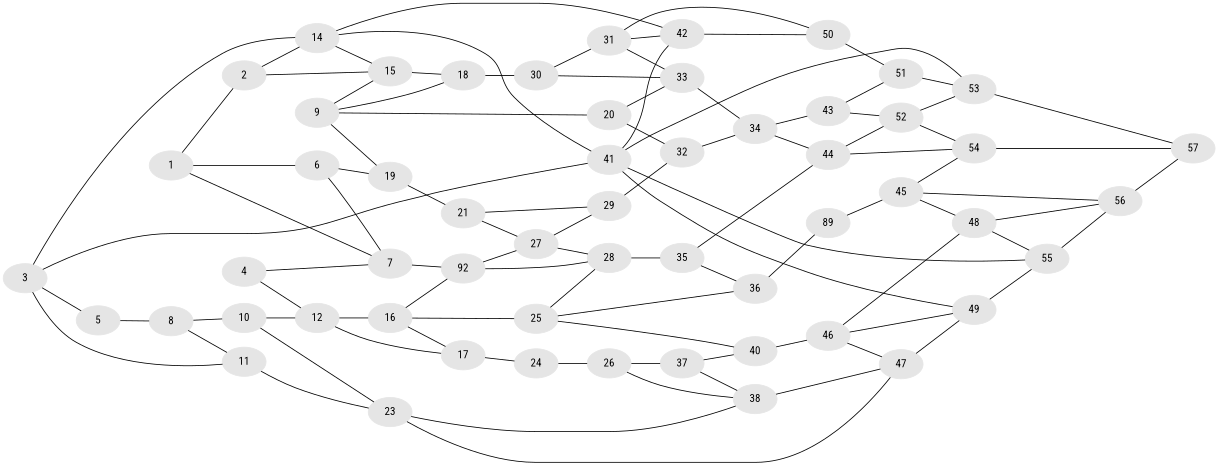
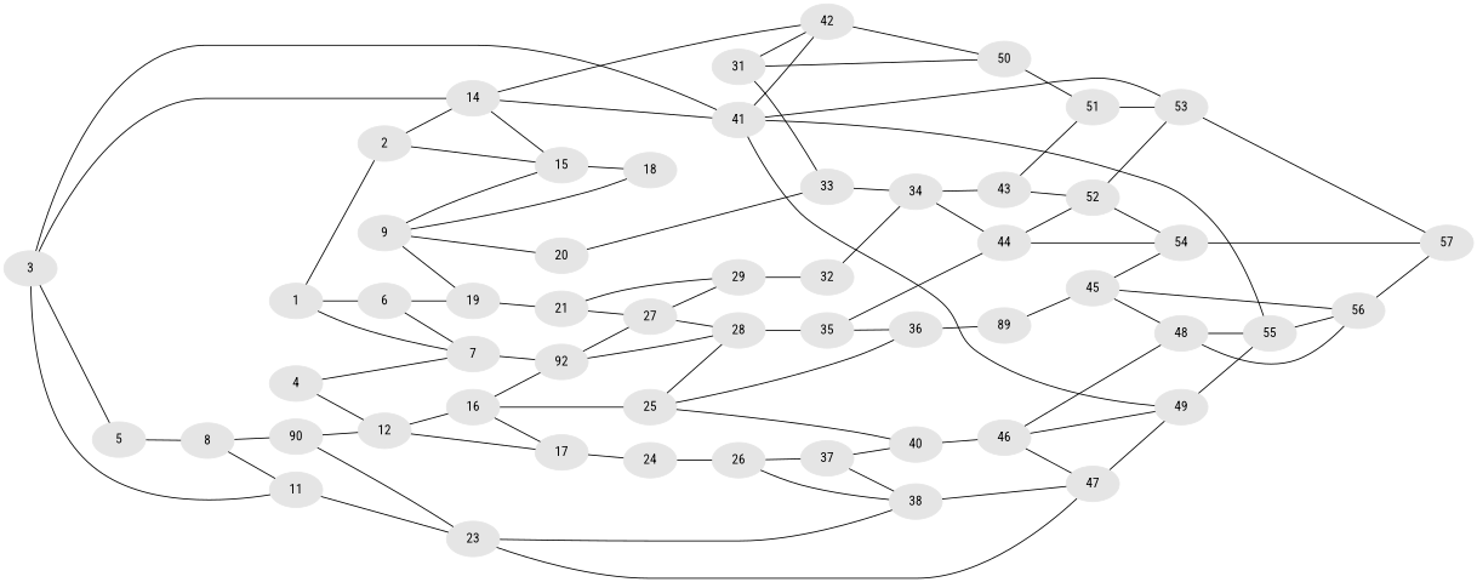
  graph {
    fontname="Roboto Condensed"
    rankdir=LR
    node [color=gray90 fontname="Roboto Condensed" style=filled]
    edge [fontname="Roboto Condensed" weight=1.0]
    1
    2
    6
    7
    14
    15
    19
    n8 [label=92]
    41
    42
    18
    3
    5
    11
    8
    23
    49
    53
    55
    4
    12
    16
    17
-   10
+   10 [label=90]
    21
    27
    28
    9
    20
-   30
    32
    33
    38
    47
    25
    24
    26
    50
    36
    40
    31
    29
    34
    35
    37
    n46 [label=89]
    46
    44
    51
    43
    52
    54
    45
    48
    56
    57
    1 -- 2
    1 -- 6
    1 -- 7
    2 -- 14
    2 -- 15
    6 -- 7
    6 -- 19 [weight=2.0]
    7 -- n8
    14 -- 15
    14 -- 41
    14 -- 42
    15 -- 18
    19 -- 21
    n8 -- 27
    n8 -- 28
    41 -- 42
    41 -- 49
    41 -- 53
    41 -- 55
    42 -- 50
-   18 -- 30
    3 -- 14
    3 -- 41
    3 -- 5
    3 -- 11
    5 -- 8
    11 -- 23
    8 -- 11 [weight=2.0]
    8 -- 10
    23 -- 38
    23 -- 47
    49 -- 55
    53 -- 57
    55 -- 56
    4 -- 7
    4 -- 12
    12 -- 16
    12 -- 17
    16 -- n8
    16 -- 17
    16 -- 25
    17 -- 24
    10 -- 23
    10 -- 12
    21 -- 27
    21 -- 29
    27 -- 28
    27 -- 29
    28 -- 35
    9 -- 15
    9 -- 19
    9 -- 18
    9 -- 20
-   20 -- 32
    20 -- 33
-   30 -- 33
-   30 -- 31
    32 -- 34
    33 -- 34
    38 -- 47
    47 -- 49
    25 -- 28
    25 -- 36
    25 -- 40
    24 -- 26 [weight=2.0]
    26 -- 38
    26 -- 37
    50 -- 51 [weight=2.0]
    36 -- n46 [weight=2.0]
    40 -- 46
    31 -- 42
    31 -- 33
    31 -- 50
    29 -- 32 [weight=2.0]
    34 -- 44
    34 -- 43
    35 -- 36
    35 -- 44
    37 -- 38
    37 -- 40 [weight=2.0]
    n46 -- 45
    46 -- 49
    46 -- 47
    46 -- 48
    44 -- 52
    44 -- 54
    51 -- 53
    43 -- 51
    43 -- 52
    52 -- 53
    52 -- 54
    54 -- 57
    45 -- 54
    45 -- 48
    45 -- 56
    48 -- 55
    48 -- 56
    56 -- 57
  }
